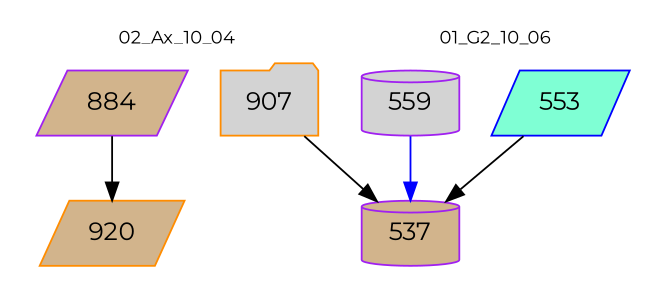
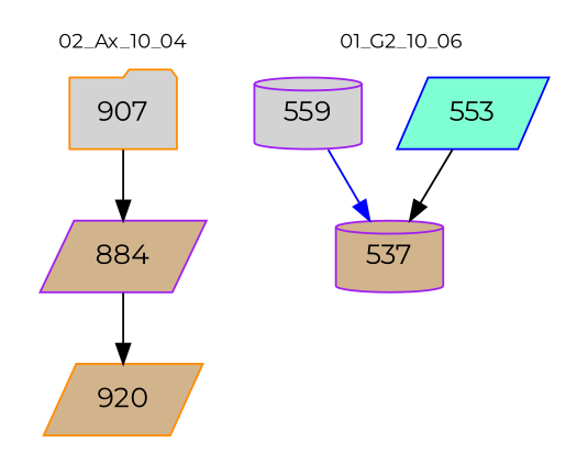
  digraph {
    fontname=Montserrat
    node [color=purple fillcolor=tan fontname=Montserrat shape=parallelogram style=filled]
    edge [color=black fontname=Montserrat]
    n1 [color=darkorange fillcolor=lightgrey label=907 shape=folder]
    n2 [label=884]
    n3 [color=darkorange label=920]
    n4 [color=blue fillcolor=aquamarine label=553]
    n5 [label=537 shape=cylinder]
    n6 [fillcolor=lightgrey label=559 shape=cylinder]
    subgraph cluster_1 {
      color=white
      fontsize=10
      label="02_Ax_10_04"
      n1
      n2
      n3
    }
    subgraph cluster_2 {
      color=white
      fontsize=10
      label="01_G2_10_06"
      n4
      n5
      n6
    }
-   n1 -> n5
+   n1 -> n2
    n2 -> n3
    n4 -> n5
    n6 -> n5 [color=blue]
  }
